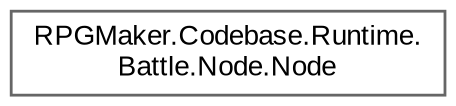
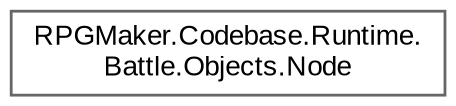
  digraph {
    rankdir=LR
    fontname="Liberation Sans"
-   n1 [color=grey40 fillcolor=white fontname="Liberation Sans" fontsize=10 height=0.2 label="RPGMaker.Codebase.Runtime.\lBattle.Node.Node" shape=box style=filled width=0.4]
+   n1 [color=grey40 fillcolor=white fontname="Liberation Sans" fontsize=10 height=0.2 label="RPGMaker.Codebase.Runtime.\lBattle.Objects.Node" shape=box style=filled width=0.4]
  }
